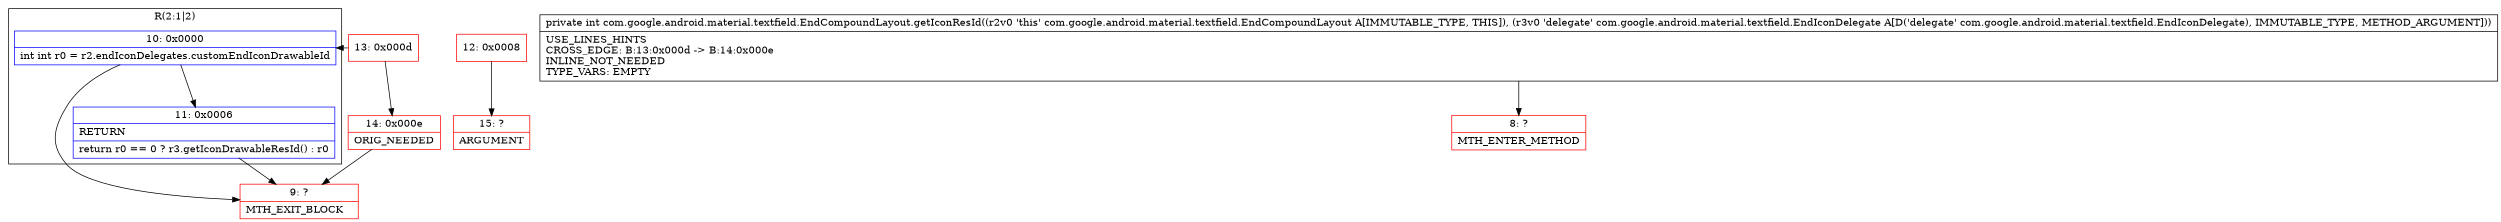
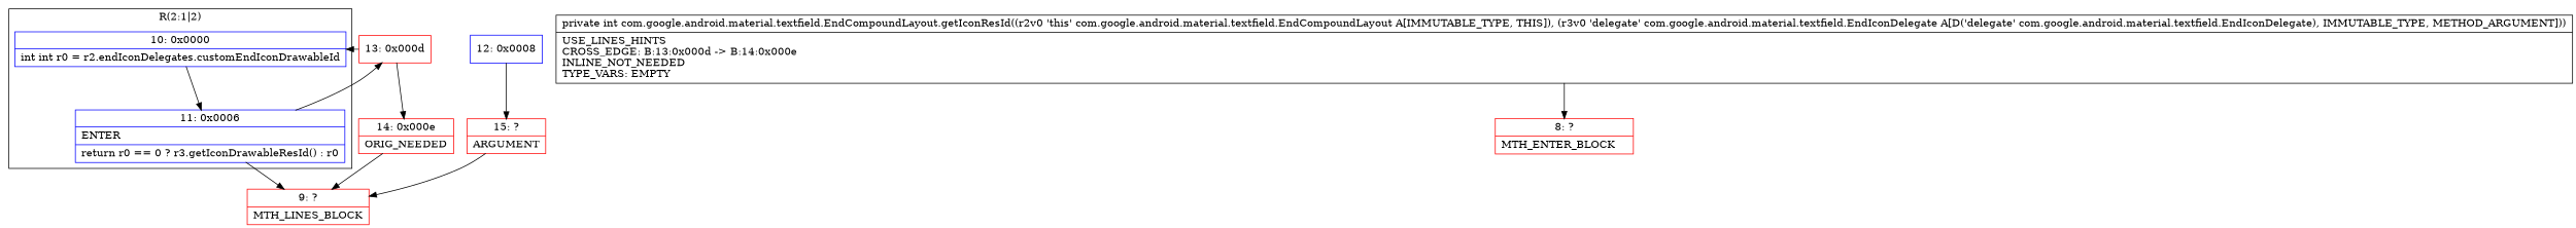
  digraph {
    node [color=red shape=record]
    n1 [color=blue label="{10\:\ 0x0000|int int r0 = r2.endIconDelegates.customEndIconDrawableId\l}"]
-   n2 [color=blue label="{11\:\ 0x0006|RETURN\l|return r0 == 0 ? r3.getIconDrawableResId() : r0\l}"]
+   n2 [color=blue label="{11\:\ 0x0006|ENTER\l|return r0 == 0 ? r3.getIconDrawableResId() : r0\l}"]
    n3 [label="{13\:\ 0x000d}"]
-   n4 [label="{9\:\ ?|MTH_EXIT_BLOCK\l}"]
-   n5 [label="{12\:\ 0x0008}"]
+   n4 [label="{9\:\ ?|MTH_LINES_BLOCK\l}"]
+   n5 [color=blue label="{12\:\ 0x0008}"]
    n6 [label="{15\:\ ?|ARGUMENT\l}"]
    n7 [label="{14\:\ 0x000e|ORIG_NEEDED\l}"]
-   n8 [label="{8\:\ ?|MTH_ENTER_METHOD\l}"]
+   n8 [label="{8\:\ ?|MTH_ENTER_BLOCK\l}"]
    n9 [label="{private int com.google.android.material.textfield.EndCompoundLayout.getIconResId((r2v0 'this' com.google.android.material.textfield.EndCompoundLayout A[IMMUTABLE_TYPE, THIS]), (r3v0 'delegate' com.google.android.material.textfield.EndIconDelegate A[D('delegate' com.google.android.material.textfield.EndIconDelegate), IMMUTABLE_TYPE, METHOD_ARGUMENT]))  | USE_LINES_HINTS\lCROSS_EDGE: B:13:0x000d \-\> B:14:0x000e\lINLINE_NOT_NEEDED\lTYPE_VARS: EMPTY\l}" color=""]
    subgraph cluster_1 {
      label="R(2:1|2)"
      n1
      n2
    }
    n1 -> n2
+   n2 -> n3
    n2 -> n4
    n3 -> n1
    n3 -> n7
    n5 -> n6
-   n1 -> n4
+   n6 -> n4
    n7 -> n4
    n9 -> n8
  }
